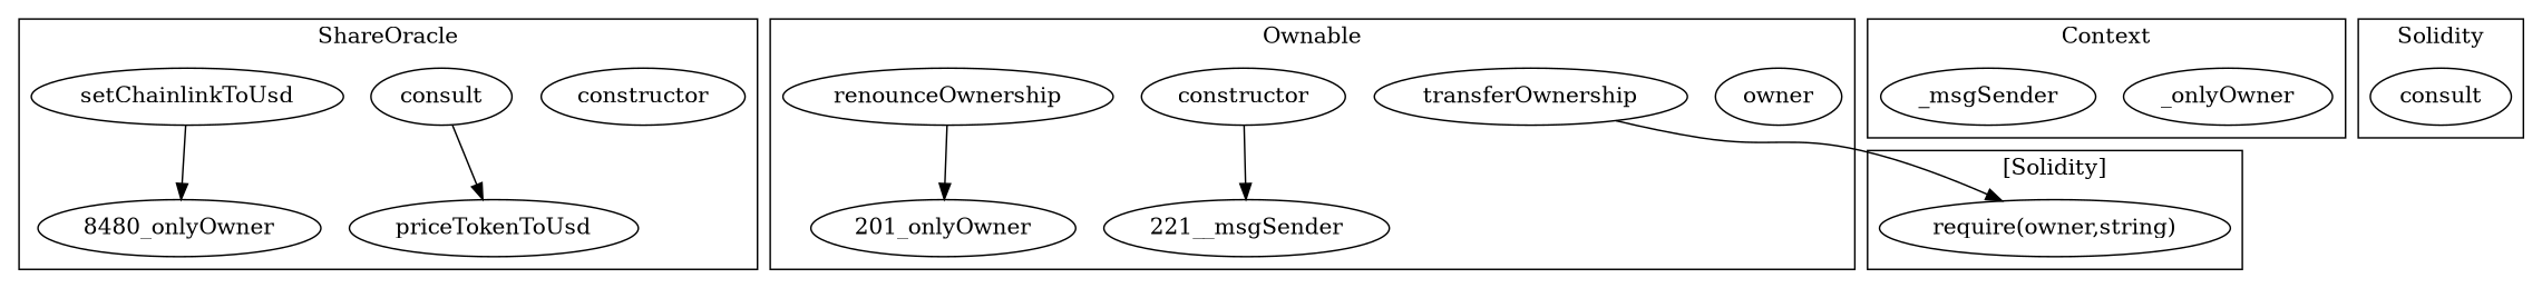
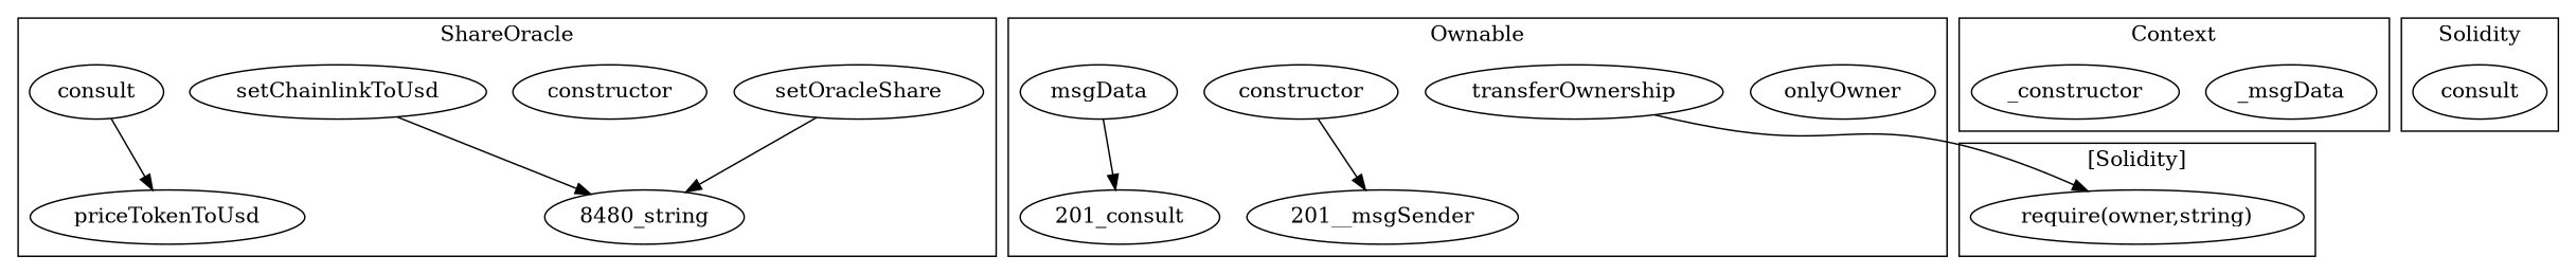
  strict digraph {
    n1 [label=priceTokenToUsd]
-   "8480_onlyOwner"
+   n2 [label=setOracleShare]
+   "8480_onlyOwner" [label="8480_string"]
    n4 [label=constructor]
    n5 [label=consult]
    n6 [label=setChainlinkToUsd]
-   n7 [label=owner]
+   n7 [label=onlyOwner]
    n8 [label=constructor]
-   "201__msgSender" [label="221__msgSender"]
-   n10 [label=renounceOwnership]
-   "201_onlyOwner"
+   "201__msgSender"
+   n10 [label=msgData]
+   "201_onlyOwner" [label="201_consult"]
    n12 [label=transferOwnership]
-   n13 [label=_onlyOwner]
-   n14 [label=_msgSender]
+   n13 [label=_msgData]
+   n14 [label=_constructor]
    n15 [label=consult]
    n16 [label="require(owner,string)"]
    subgraph cluster_1 {
      label=ShareOracle
      n1
+     n2
      "8480_onlyOwner"
      n4
      n5
      n6
    }
    subgraph cluster_2 {
      label=Ownable
      n7
      n8
      "201__msgSender"
      n10
      "201_onlyOwner"
      n12
    }
    subgraph cluster_3 {
      label=Context
      n13
      n14
    }
    subgraph cluster_4 {
      label=Solidity
      n15
    }
    subgraph cluster_5 {
      label="[Solidity]"
      n16
    }
+   n2 -> "8480_onlyOwner"
    n5 -> n1
    n6 -> "8480_onlyOwner"
    n8 -> "201__msgSender"
    n10 -> "201_onlyOwner"
    n12 -> n16
  }
